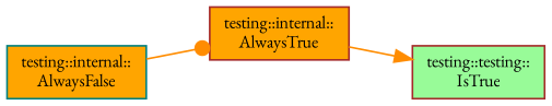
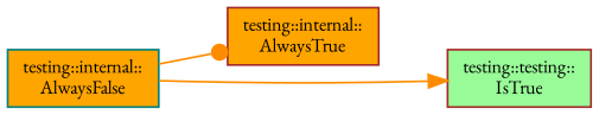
  digraph {
    fontname="EB Garamond"
    rankdir=LR
    node [color=brown fillcolor=orange fontname="EB Garamond" fontsize=10 shape=box style=filled]
    edge [color=darkorange fontname="EB Garamond" fontsize=10 labelfontname=Helvetica labelfontsize=10 style=solid]
    n1 [color=teal fontcolor=black height=0.2 label="testing::internal::\lAlwaysFalse" width=0.4]
    n2 [height=0.2 label="testing::internal::\lAlwaysTrue" width=0.4]
    n3 [fillcolor=palegreen height=0.2 label="testing::testing::\lIsTrue" width=0.4]
    n1 -> n2 [arrowhead=dot]
-   n2 -> n3 [arrowhead=normal]
+   n1 -> n3 [arrowhead=normal]
  }
